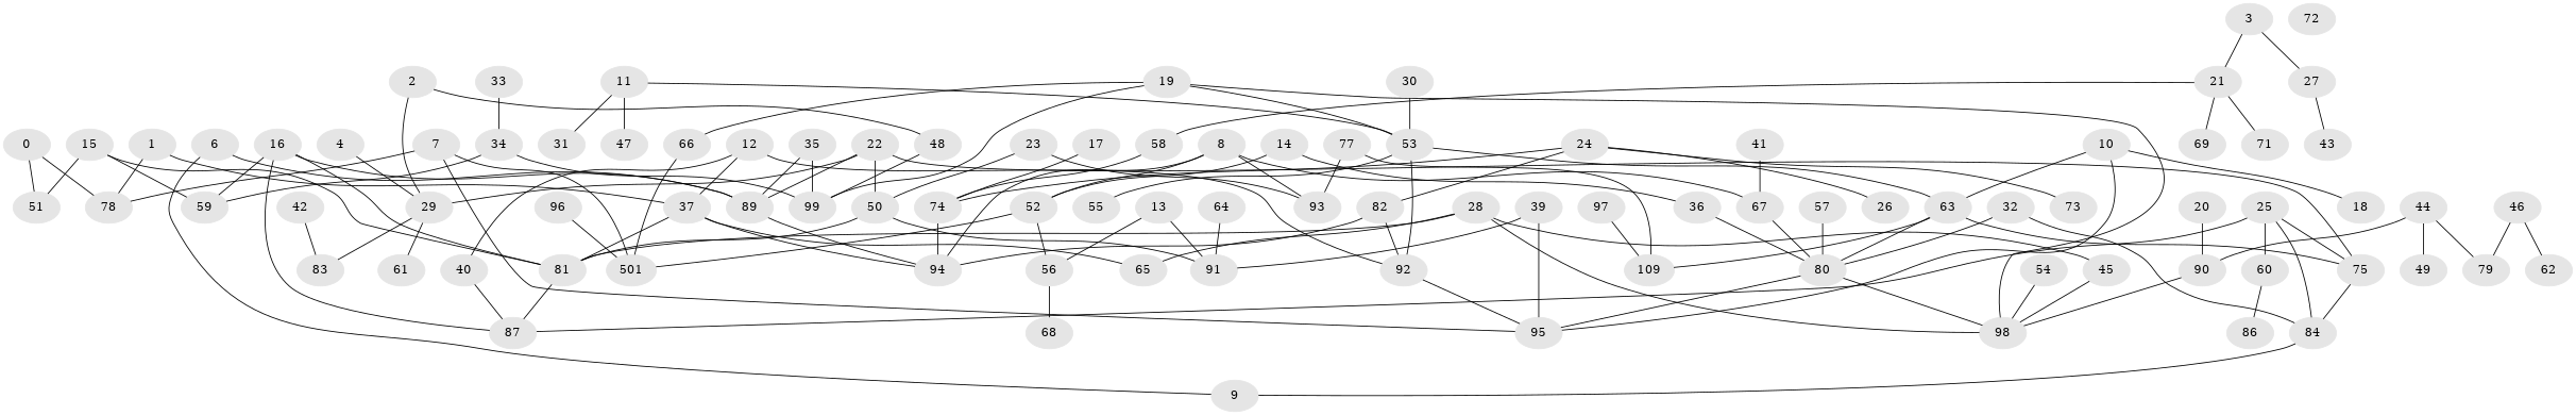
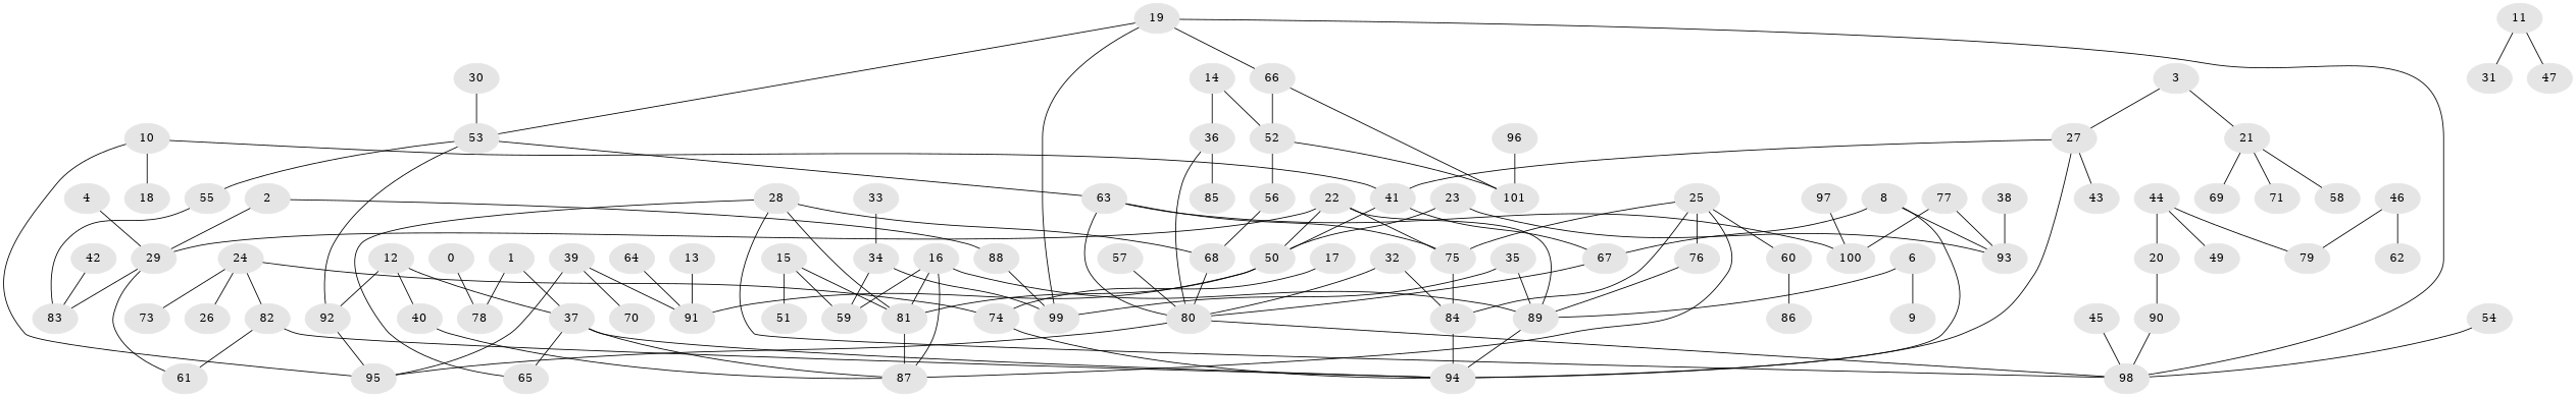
  graph {
    node [color=gray90 style=filled]
    1
    37
    78
    94
    87
    65
    2
    29
-   48
+   48 [label=88]
    61
    83
    99
    3
    21
    27
    58
    69
    71
    41
    43
    4
    n22 [label=0]
    51
    6
    9
    89
-   7
    95
-   101 [label=501]
+   101
    8
    52
    67
    93
    56
    80
    10
    18
    50
    11
    31
    47
    53
    92
    55
    63
    12
    40
    13
    91
    68
    14
    36
+   85
    15
    59
    81
    16
    17
    74
    19
    66
    98
    20
    90
    22
    75
    84
    23
    24
    26
    73
    82
    25
    60
+   76
    86
    28
    45
    30
    32
    33
    34
    35
+   38
    39
+   70
    42
    44
    49
    79
    46
    62
-   100 [label=109]
+   100
    54
    57
    64
-   72
    77
    96
    97
    1 -- 37
    1 -- 78
    37 -- 94
-   37 -- 81
+   37 -- 87
    37 -- 65
    2 -- 29
    2 -- 48
    29 -- 61
    29 -- 83
    48 -- 99
    3 -- 21
    3 -- 27
    21 -- 58
    21 -- 69
    21 -- 71
+   27 -- 94
+   27 -- 41
    27 -- 43
-   58 -- 74
    41 -- 67
+   41 -- 50
    4 -- 29
    n22 -- 78
-   n22 -- 51
    6 -- 9
    6 -- 89
    89 -- 94
-   7 -- 78
-   7 -- 95
-   7 -- 101
    8 -- 94
-   8 -- 52
+   66 -- 52
    8 -- 67
    8 -- 93
    52 -- 101
    52 -- 56
    67 -- 80
    56 -- 68
    80 -- 95
    80 -- 98
-   10 -- 63
+   10 -- 41
    10 -- 95
    10 -- 18
    50 -- 91
    50 -- 81
    11 -- 31
    11 -- 47
-   11 -- 53
    53 -- 92
    53 -- 55
    53 -- 63
    92 -- 95
+   55 -- 83
    63 -- 80
    63 -- 75
    63 -- 100
    12 -- 37
    12 -- 92
    12 -- 40
    40 -- 87
-   13 -- 56
    13 -- 91
+   68 -- 80
    14 -- 52
    14 -- 36
    36 -- 80
+   36 -- 85
    15 -- 51
    15 -- 59
    15 -- 81
    81 -- 87
    16 -- 87
    16 -- 89
    16 -- 59
    16 -- 81
    17 -- 74
    74 -- 94
    19 -- 99
    19 -- 53
    19 -- 66
    19 -- 98
    66 -- 101
    20 -- 90
    90 -- 98
    22 -- 29
    22 -- 89
    22 -- 50
    22 -- 75
    75 -- 84
-   84 -- 9
+   84 -- 94
    23 -- 93
    23 -- 50
    24 -- 74
    24 -- 26
    24 -- 73
    24 -- 82
    82 -- 94
-   82 -- 92
+   82 -- 61
    25 -- 87
    25 -- 75
    25 -- 84
    25 -- 60
+   25 -- 76
    60 -- 86
+   76 -- 89
    28 -- 65
    28 -- 81
    28 -- 98
-   28 -- 45
+   28 -- 68
    45 -- 98
    30 -- 53
    32 -- 80
    32 -- 84
    33 -- 34
    34 -- 99
    34 -- 59
    35 -- 99
    35 -- 89
+   38 -- 93
    39 -- 95
    39 -- 91
+   39 -- 70
    42 -- 83
-   44 -- 90
+   44 -- 20
    44 -- 49
    44 -- 79
    46 -- 79
    46 -- 62
    54 -- 98
    57 -- 80
    64 -- 91
    77 -- 93
    77 -- 100
    96 -- 101
    97 -- 100
  }
